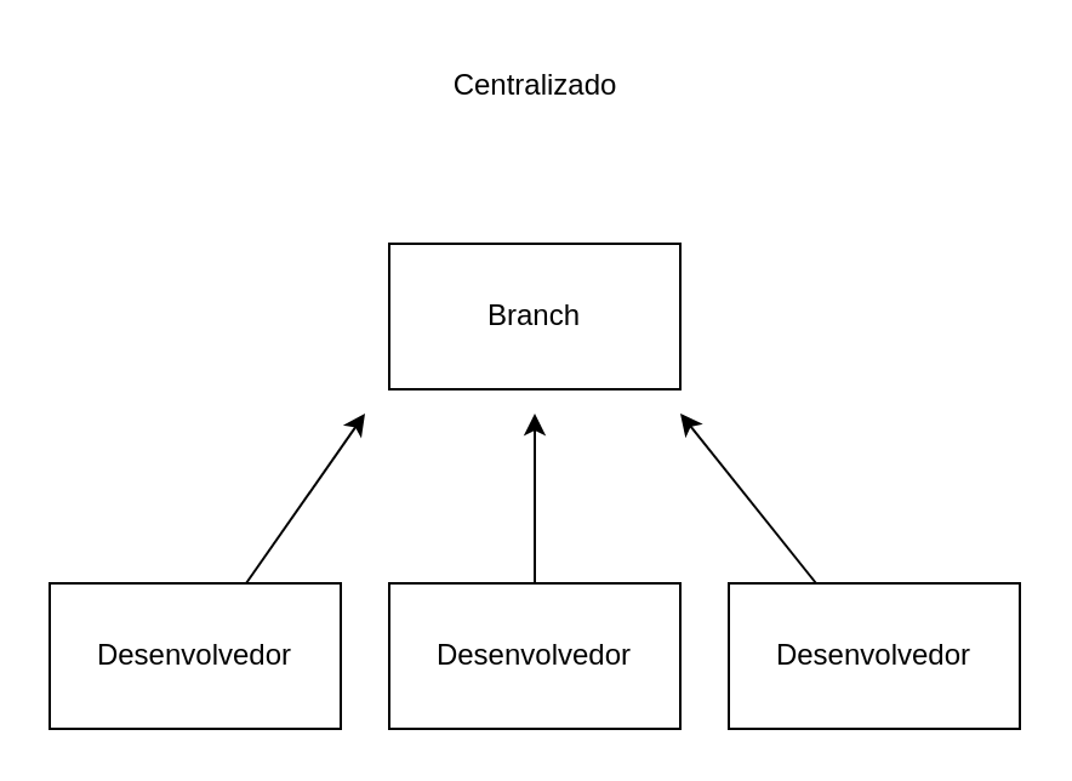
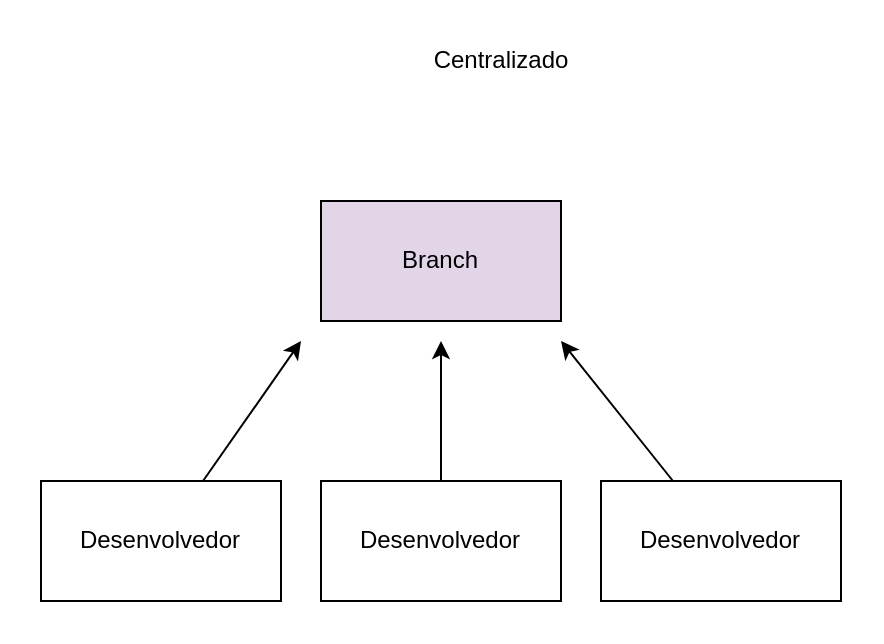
  <mxCell id="0" />
  <mxCell id="1" parent="0" />
- <mxCell id="2" value="Branch" style="rounded=0;whiteSpace=wrap;html=1;" parent="1" vertex="1"><mxGeometry x="160" y="100" width="120" height="60" as="geometry" /></mxCell>
+ <mxCell id="2" value="Branch" style="rounded=0;whiteSpace=wrap;html=1;fillColor=#e1d5e7;" parent="1" vertex="1"><mxGeometry x="160" y="100" width="120" height="60" as="geometry" /></mxCell>
  <mxCell id="3" style="edgeStyle=none;html=1;" parent="1" source="4" edge="1"><mxGeometry relative="1" as="geometry"><mxPoint x="150" y="170" as="targetPoint" /></mxGeometry></mxCell>
  <mxCell id="4" value="&lt;span style=&quot;color: rgb(0, 0, 0);&quot;&gt;Desenvolvedor&lt;/span&gt;" style="rounded=0;whiteSpace=wrap;html=1;" parent="1" vertex="1"><mxGeometry x="20" y="240" width="120" height="60" as="geometry" /></mxCell>
  <mxCell id="5" style="edgeStyle=none;html=1;" parent="1" source="6" edge="1"><mxGeometry relative="1" as="geometry"><mxPoint x="220" y="170" as="targetPoint" /></mxGeometry></mxCell>
  <mxCell id="6" value="&lt;span style=&quot;color: rgb(0, 0, 0);&quot;&gt;Desenvolvedor&lt;/span&gt;" style="rounded=0;whiteSpace=wrap;html=1;" parent="1" vertex="1"><mxGeometry x="160" y="240" width="120" height="60" as="geometry" /></mxCell>
  <mxCell id="7" style="edgeStyle=none;html=1;" parent="1" source="8" edge="1"><mxGeometry relative="1" as="geometry"><mxPoint x="280" y="170" as="targetPoint" /></mxGeometry></mxCell>
  <mxCell id="8" value="Desenvolvedor" style="rounded=0;whiteSpace=wrap;html=1;" parent="1" vertex="1"><mxGeometry x="300" y="240" width="120" height="60" as="geometry" /></mxCell>
- <mxCell id="9" value="Centralizado" style="text;html=1;align=center;verticalAlign=middle;resizable=0;points=[];autosize=1;strokeColor=none;fillColor=none;" parent="1" vertex="1"><mxGeometry x="175" y="20" width="90" height="30" as="geometry" /></mxCell>
+ <mxCell id="9" value="Centralizado" style="text;html=1;align=center;verticalAlign=middle;resizable=0;points=[];autosize=1;strokeColor=none;fillColor=none;" parent="1" vertex="1"><mxGeometry x="205" y="15" width="90" height="30" as="geometry" /></mxCell>
